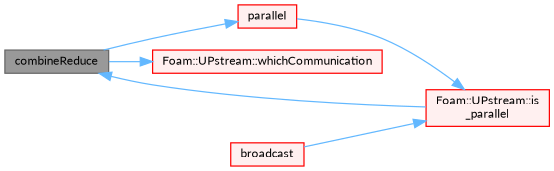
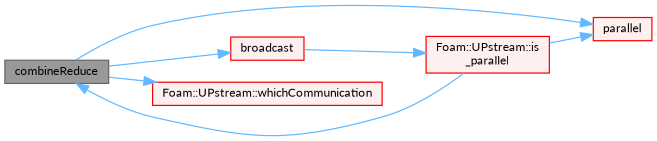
  digraph {
    fontname=Lato
    rankdir=LR
    node [color=red fillcolor="#FFF0F0" fontname=Lato fontsize=10 shape=box style=filled]
    edge [color=steelblue1 fontname=Lato fontsize=10 labelfontname=Helvetica labelfontsize=10 style=solid]
    n1 [color=gray40 fillcolor=grey60 fontcolor=black height=0.2 label=combineReduce width=0.4]
    n2 [height=0.2 label=broadcast width=0.4]
    n3 [height=0.2 label=parallel width=0.4]
    n4 [height=0.2 label="Foam::UPstream::whichCommunication" width=0.4]
    n5 [height=0.2 label="Foam::UPstream::is\l_parallel" width=0.4]
+   n1 -> n2
    n1 -> n3
    n1 -> n4
    n2 -> n5
-   n3 -> n5
+   n5 -> n3
    n5 -> n1
  }
